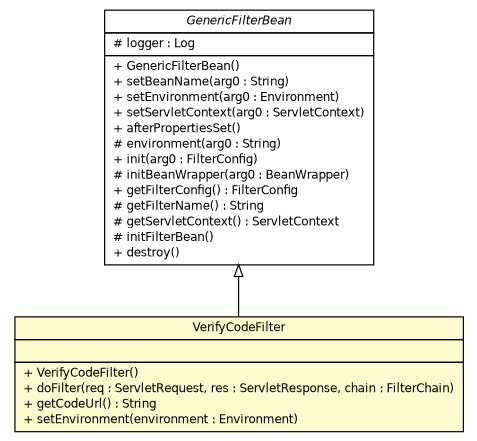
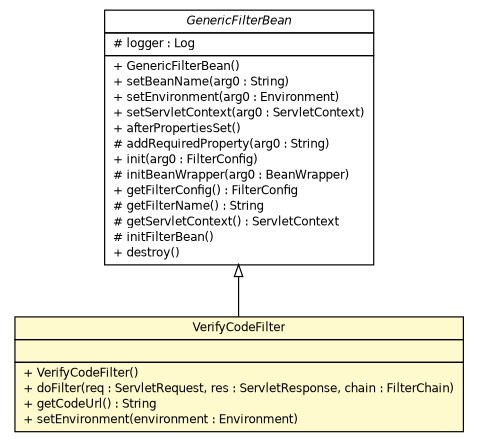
  digraph {
    nodesep=0.25
    ranksep=0.5
    node [fontcolor=black fontname=Helvetica fontsize=10.0 shape=plaintext]
    n1 [label=<<table title="com.yirendai.oss.lib.security.internal.VerifyCodeFilter" border="0" cellborder="1" cellspacing="0" cellpadding="2" port="p" bgcolor="lemonChiffon" href="./VerifyCodeFilter.html"> 		<tr><td><table border="0" cellspacing="0" cellpadding="1"> <tr><td align="center" balign="center"> VerifyCodeFilter </td></tr> 		</table></td></tr> 		<tr><td><table border="0" cellspacing="0" cellpadding="1"> <tr><td align="left" balign="left">  </td></tr> 		</table></td></tr> 		<tr><td><table border="0" cellspacing="0" cellpadding="1"> <tr><td align="left" balign="left"> + VerifyCodeFilter() </td></tr> <tr><td align="left" balign="left"> + doFilter(req : ServletRequest, res : ServletResponse, chain : FilterChain) </td></tr> <tr><td align="left" balign="left"> + getCodeUrl() : String </td></tr> <tr><td align="left" balign="left"> + setEnvironment(environment : Environment) </td></tr> 		</table></td></tr> 		</table>>]
-   n2 [label=<<table title="org.springframework.web.filter.GenericFilterBean" border="0" cellborder="1" cellspacing="0" cellpadding="2" port="p" href="http://java.sun.com/j2se/1.4.2/docs/api/org/springframework/web/filter/GenericFilterBean.html"> 		<tr><td><table border="0" cellspacing="0" cellpadding="1"> <tr><td align="center" balign="center"><font face="Helvetica-Oblique"> GenericFilterBean </font></td></tr> 		</table></td></tr> 		<tr><td><table border="0" cellspacing="0" cellpadding="1"> <tr><td align="left" balign="left"> # logger : Log </td></tr> 		</table></td></tr> 		<tr><td><table border="0" cellspacing="0" cellpadding="1"> <tr><td align="left" balign="left"> + GenericFilterBean() </td></tr> <tr><td align="left" balign="left"> + setBeanName(arg0 : String) </td></tr> <tr><td align="left" balign="left"> + setEnvironment(arg0 : Environment) </td></tr> <tr><td align="left" balign="left"> + setServletContext(arg0 : ServletContext) </td></tr> <tr><td align="left" balign="left"> + afterPropertiesSet() </td></tr> <tr><td align="left" balign="left"> # environment(arg0 : String) </td></tr> <tr><td align="left" balign="left"> + init(arg0 : FilterConfig) </td></tr> <tr><td align="left" balign="left"> # initBeanWrapper(arg0 : BeanWrapper) </td></tr> <tr><td align="left" balign="left"> + getFilterConfig() : FilterConfig </td></tr> <tr><td align="left" balign="left"> # getFilterName() : String </td></tr> <tr><td align="left" balign="left"> # getServletContext() : ServletContext </td></tr> <tr><td align="left" balign="left"> # initFilterBean() </td></tr> <tr><td align="left" balign="left"> + destroy() </td></tr> 		</table></td></tr> 		</table>>]
+   n2 [label=<<table title="org.springframework.web.filter.GenericFilterBean" border="0" cellborder="1" cellspacing="0" cellpadding="2" port="p" href="http://java.sun.com/j2se/1.4.2/docs/api/org/springframework/web/filter/GenericFilterBean.html"> 		<tr><td><table border="0" cellspacing="0" cellpadding="1"> <tr><td align="center" balign="center"><font face="Helvetica-Oblique"> GenericFilterBean </font></td></tr> 		</table></td></tr> 		<tr><td><table border="0" cellspacing="0" cellpadding="1"> <tr><td align="left" balign="left"> # logger : Log </td></tr> 		</table></td></tr> 		<tr><td><table border="0" cellspacing="0" cellpadding="1"> <tr><td align="left" balign="left"> + GenericFilterBean() </td></tr> <tr><td align="left" balign="left"> + setBeanName(arg0 : String) </td></tr> <tr><td align="left" balign="left"> + setEnvironment(arg0 : Environment) </td></tr> <tr><td align="left" balign="left"> + setServletContext(arg0 : ServletContext) </td></tr> <tr><td align="left" balign="left"> + afterPropertiesSet() </td></tr> <tr><td align="left" balign="left"> # addRequiredProperty(arg0 : String) </td></tr> <tr><td align="left" balign="left"> + init(arg0 : FilterConfig) </td></tr> <tr><td align="left" balign="left"> # initBeanWrapper(arg0 : BeanWrapper) </td></tr> <tr><td align="left" balign="left"> + getFilterConfig() : FilterConfig </td></tr> <tr><td align="left" balign="left"> # getFilterName() : String </td></tr> <tr><td align="left" balign="left"> # getServletContext() : ServletContext </td></tr> <tr><td align="left" balign="left"> # initFilterBean() </td></tr> <tr><td align="left" balign="left"> + destroy() </td></tr> 		</table></td></tr> 		</table>>]
    n2 -> n1 [arrowtail=empty dir=back fontname=Helvetica fontsize=10 headport=p labelfontname=Helvetica labelfontsize=10 tailport=p]
  }
